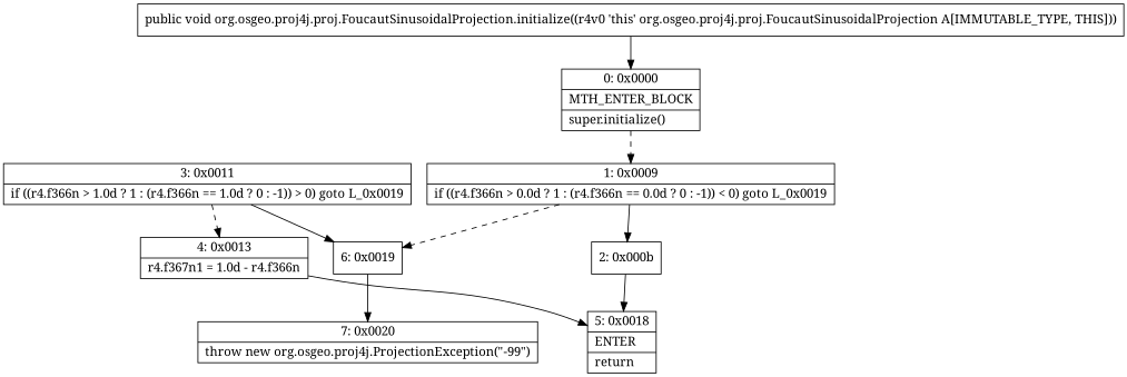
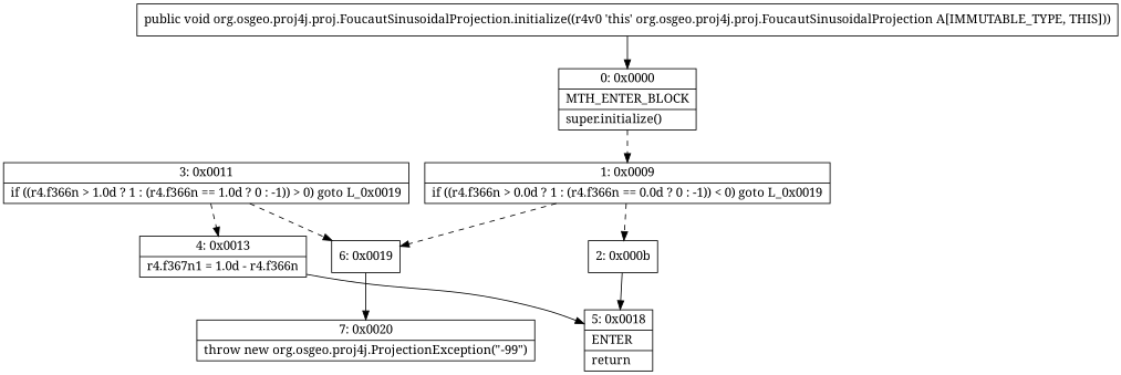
  digraph {
    fontname="Noto Serif"
    node [fontname="Noto Serif" shape=record]
    edge [fontname="Noto Serif"]
    n1 [label="{0\:\ 0x0000|MTH_ENTER_BLOCK\l|super.initialize()\l}"]
    n2 [label="{1\:\ 0x0009|if ((r4.f366n \> 0.0d ? 1 : (r4.f366n == 0.0d ? 0 : \-1)) \< 0) goto L_0x0019\l}"]
    n3 [label="{2\:\ 0x000b}"]
    n4 [label="{6\:\ 0x0019}"]
    n5 [label="{5\:\ 0x0018|ENTER\l|return\l}"]
    n6 [label="{7\:\ 0x0020|throw new org.osgeo.proj4j.ProjectionException(\"\-99\")\l}"]
    n7 [label="{3\:\ 0x0011|if ((r4.f366n \> 1.0d ? 1 : (r4.f366n == 1.0d ? 0 : \-1)) \> 0) goto L_0x0019\l}"]
    n8 [label="{4\:\ 0x0013|r4.f367n1 = 1.0d \- r4.f366n\l}"]
    n9 [label="{public void org.osgeo.proj4j.proj.FoucautSinusoidalProjection.initialize((r4v0 'this' org.osgeo.proj4j.proj.FoucautSinusoidalProjection A[IMMUTABLE_TYPE, THIS])) }"]
    n1 -> n2 [style=dashed]
-   n2 -> n3 [style=solid]
+   n2 -> n3 [style=dashed]
    n2 -> n4 [style=dashed]
    n3 -> n5
    n4 -> n6
-   n7 -> n4
+   n7 -> n4 [style=dashed]
    n7 -> n8 [style=dashed]
    n8 -> n5
    n9 -> n1
  }
